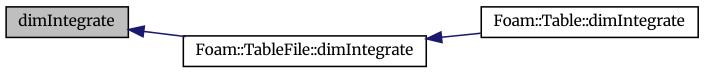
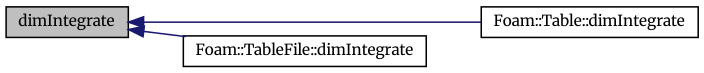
  digraph {
    fontname=Merriweather
    rankdir=LR
    node [color=black fontname=Merriweather fontsize=10 shape=record]
    edge [color=midnightblue dir=back fontname=Merriweather fontsize=10 labelfontname=FreeSans labelfontsize=10 style=solid]
    n1 [fillcolor=grey75 fontcolor=black height=0.2 label=dimIntegrate style=filled width=0.4]
    n2 [height=0.2 label="Foam::Table::dimIntegrate" width=0.4]
    n3 [height=0.2 label="Foam::TableFile::dimIntegrate" width=0.4]
-   n3 -> n2
+   n1 -> n2
    n1 -> n3
  }
